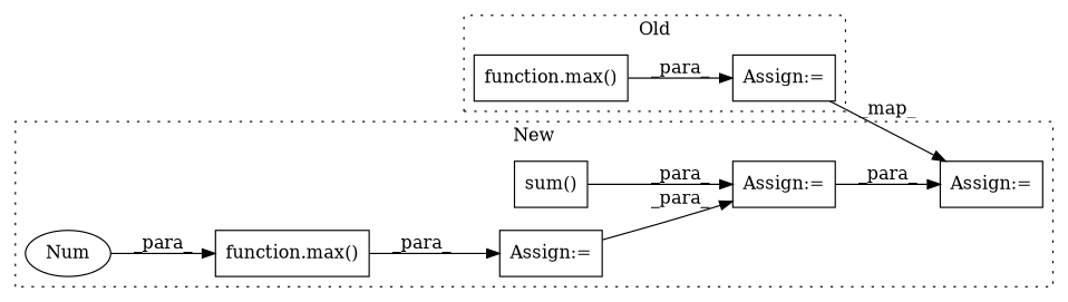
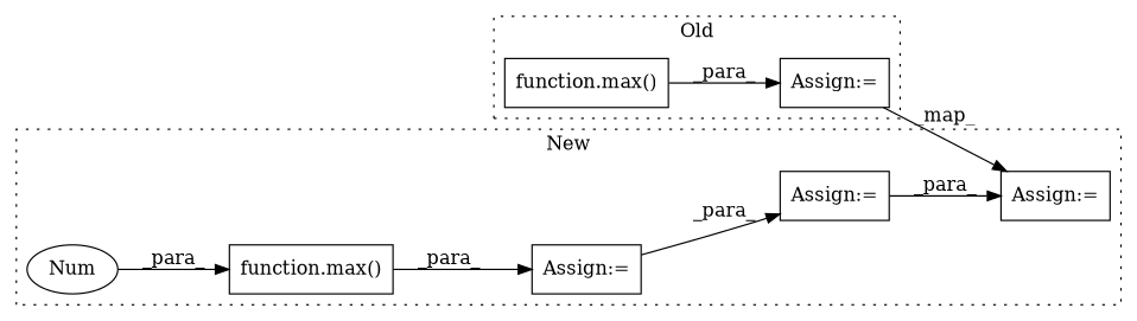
  digraph {
    rankdir=LR
    node [a=68 l=3 shape=box]
    n1 [a=75 l="4,1" label="function.max()" s="3445,3511"]
    n2 [label="Assign:=" s=3586]
-   n3 [a=75 l=19 label="sum()" s=3626]
    n4 [label="Assign:=" s=3610]
    n5 [label="Assign:=" s=3529]
    n6 [label="Assign:=" s=3663]
    n7 [a=75 l="4,1" label="function.max()" s="3532,3593"]
    n8 [a=76 l=1 label=Num s=3536 shape=ellipse]
    subgraph cluster_1 {
      label=Old
      style=dotted
      n1
      n2
    }
    subgraph cluster_2 {
      label=New
      style=dotted
-     n3
      n4
      n5
      n6
      n7
      n8
    }
    n1 -> n2 [label=_para_]
    n2 -> n6 [label=_map_]
-   n3 -> n4 [label=_para_]
    n4 -> n6 [label=_para_]
    n5 -> n4 [label=_para_]
    n7 -> n5 [label=_para_]
    n8 -> n7 [label=_para_]
  }
